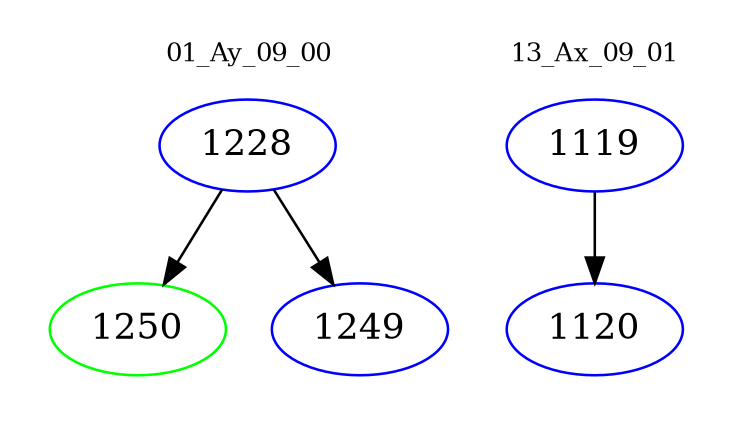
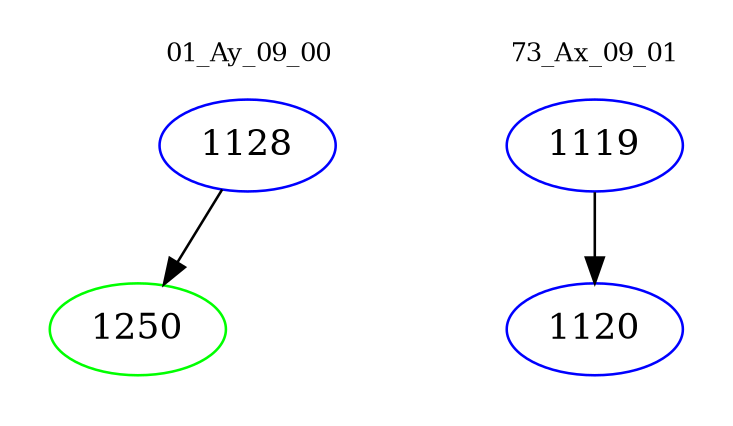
  digraph {
    node [color=blue]
    edge [color=black]
-   n1 [label=1228]
+   n1 [label=1128]
    n2 [color=green label=1250]
-   n3 [label=1249]
    n4 [label=1119]
    n5 [label=1120]
    subgraph cluster_1 {
      color=white
      fontsize=10
      label="01_Ay_09_00"
      n1
      n2
-     n3
    }
    subgraph cluster_2 {
      color=white
      fontsize=10
-     label="13_Ax_09_01"
+     label="73_Ax_09_01"
      n4
      n5
    }
    n1 -> n2
-   n1 -> n3
    n4 -> n5
  }
